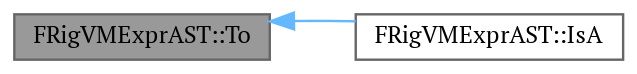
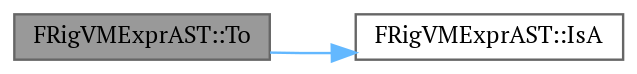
  digraph {
    rankdir=LR
    fontname="PT Serif"
    node [fontname="PT Serif" fontsize=10 shape=box style=filled]
    n1 [color=gray40 fillcolor=grey60 fontcolor=black height=0.2 label="FRigVMExprAST::To" width=0.4]
    n2 [color=grey40 fillcolor=white height=0.2 label="FRigVMExprAST::IsA" width=0.4]
-   n2 -> n1 [color=steelblue1 fontname="PT Serif" fontsize=10 labelfontname=Helvetica labelfontsize=10 style=solid]
+   n1 -> n2 [color=steelblue1 fontname="PT Serif" fontsize=10 labelfontname=Helvetica labelfontsize=10 style=solid]
  }
